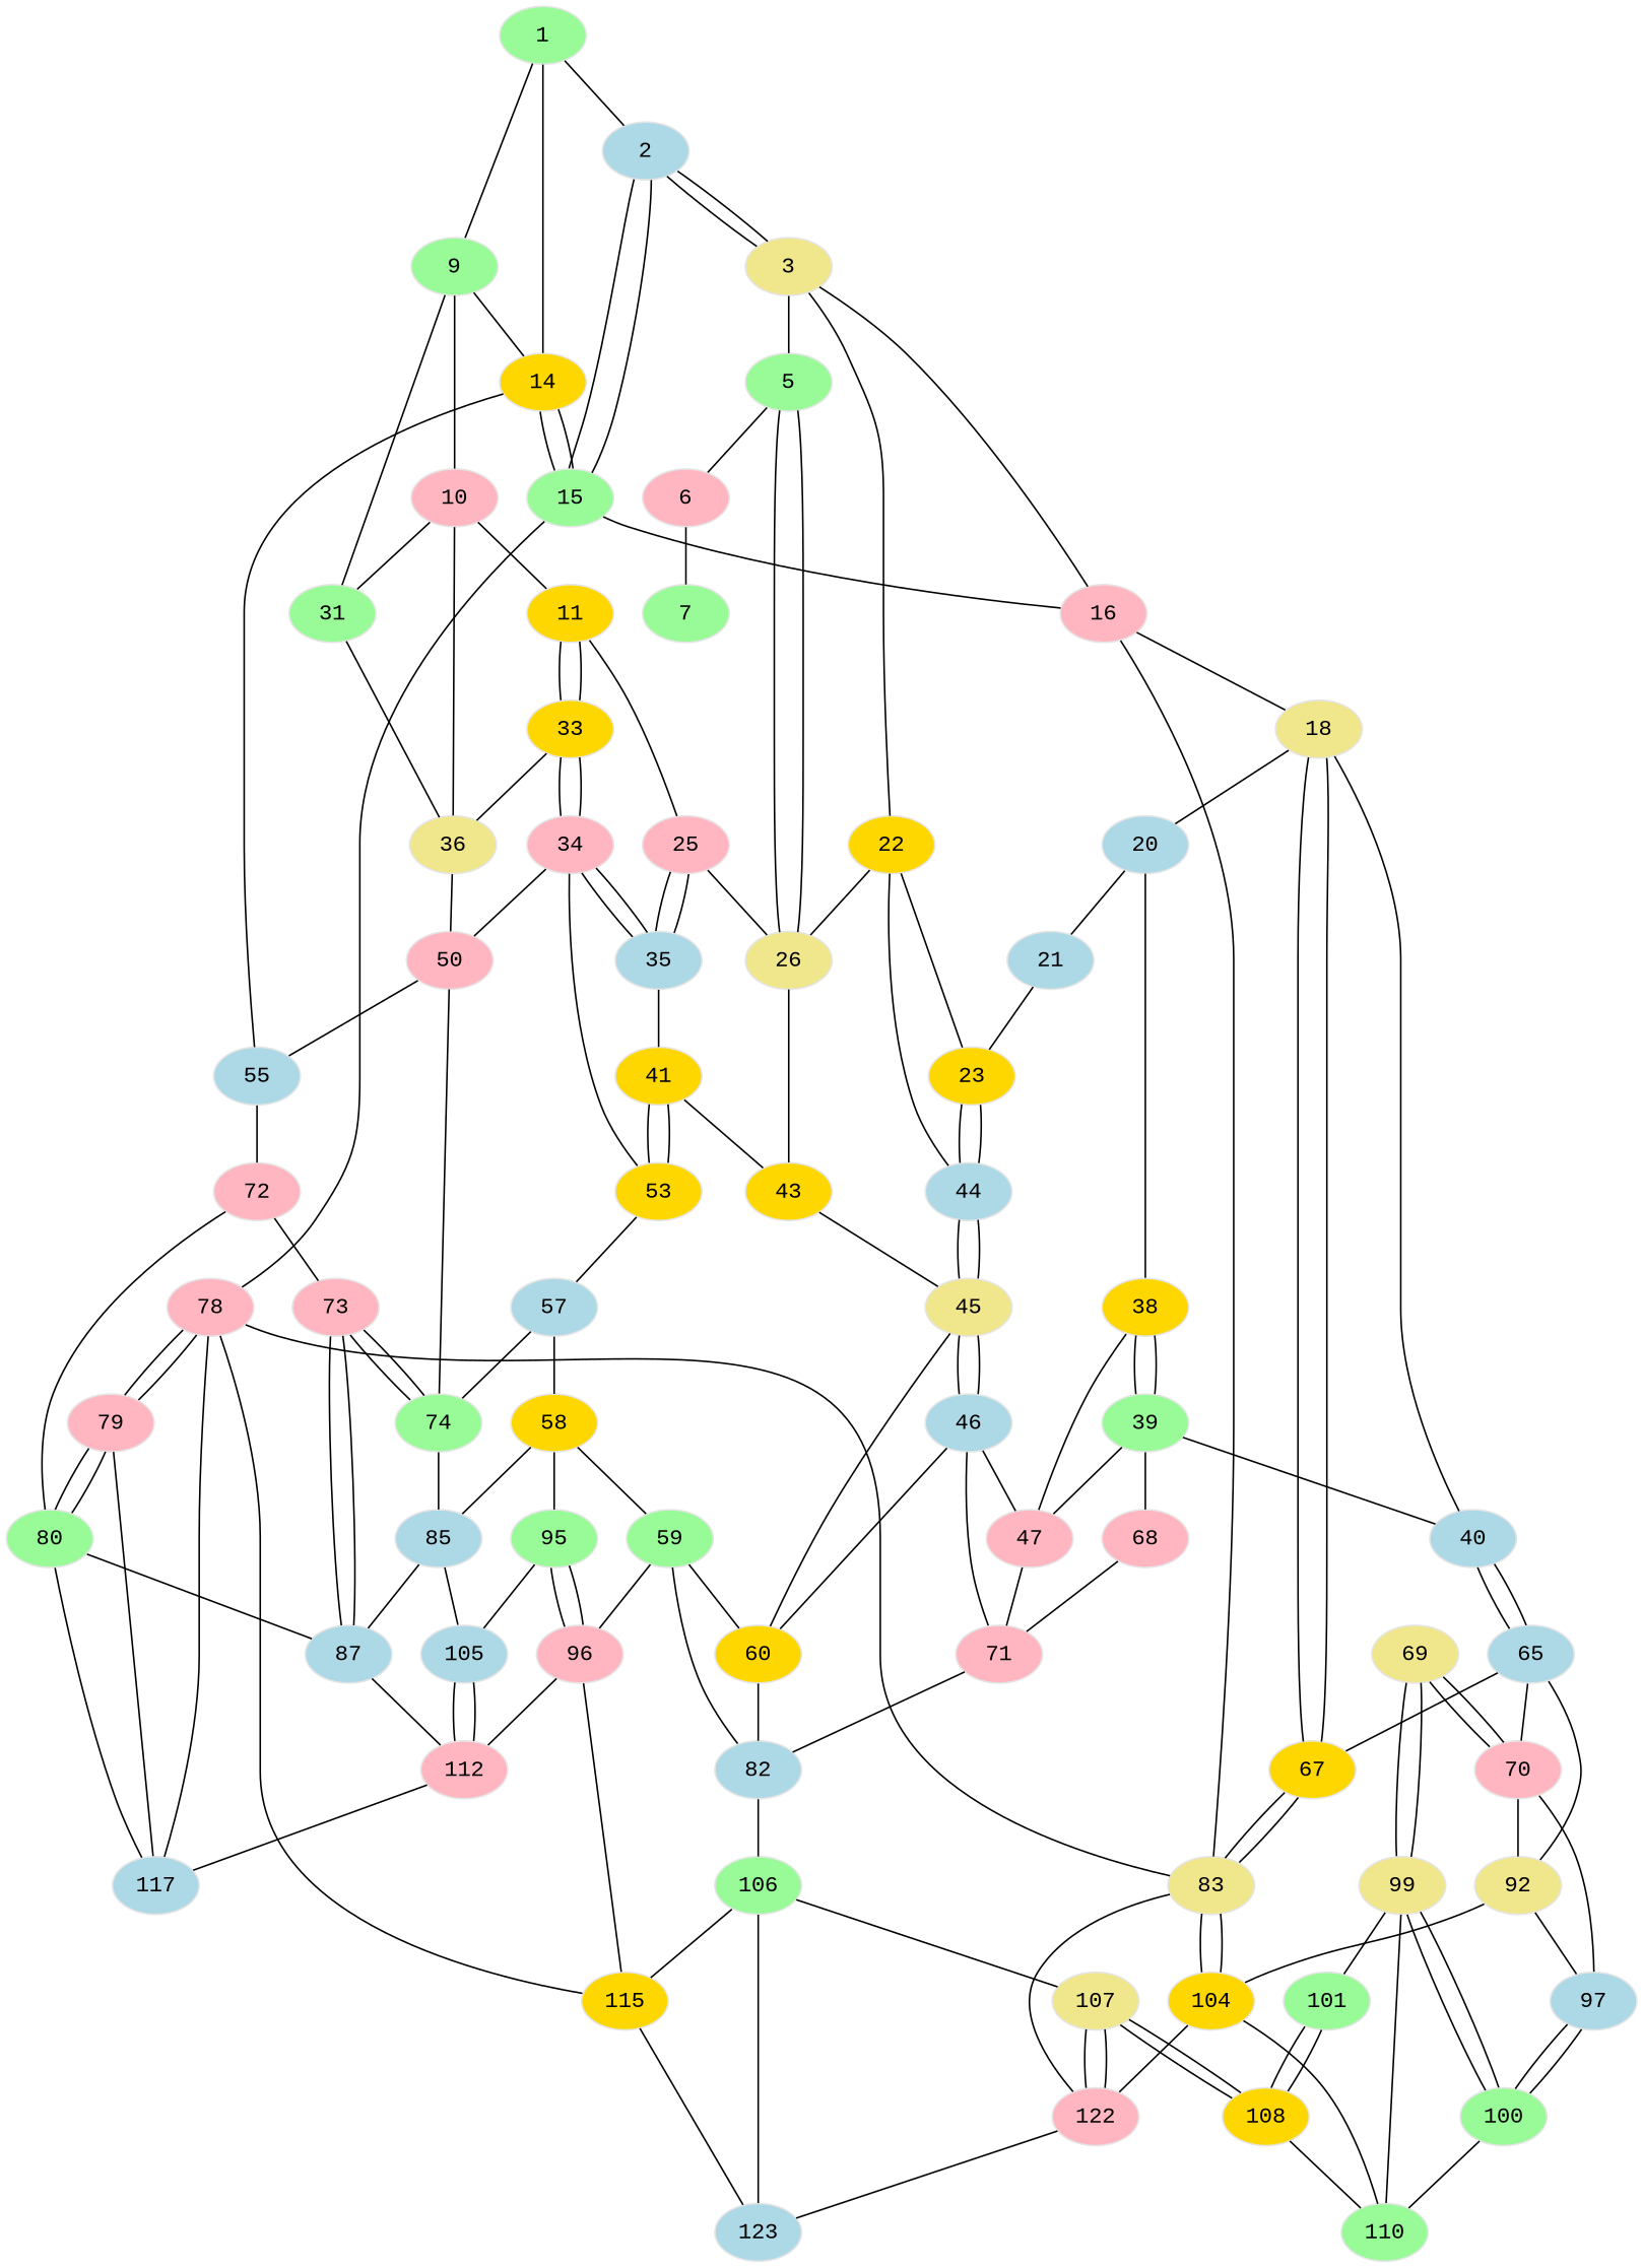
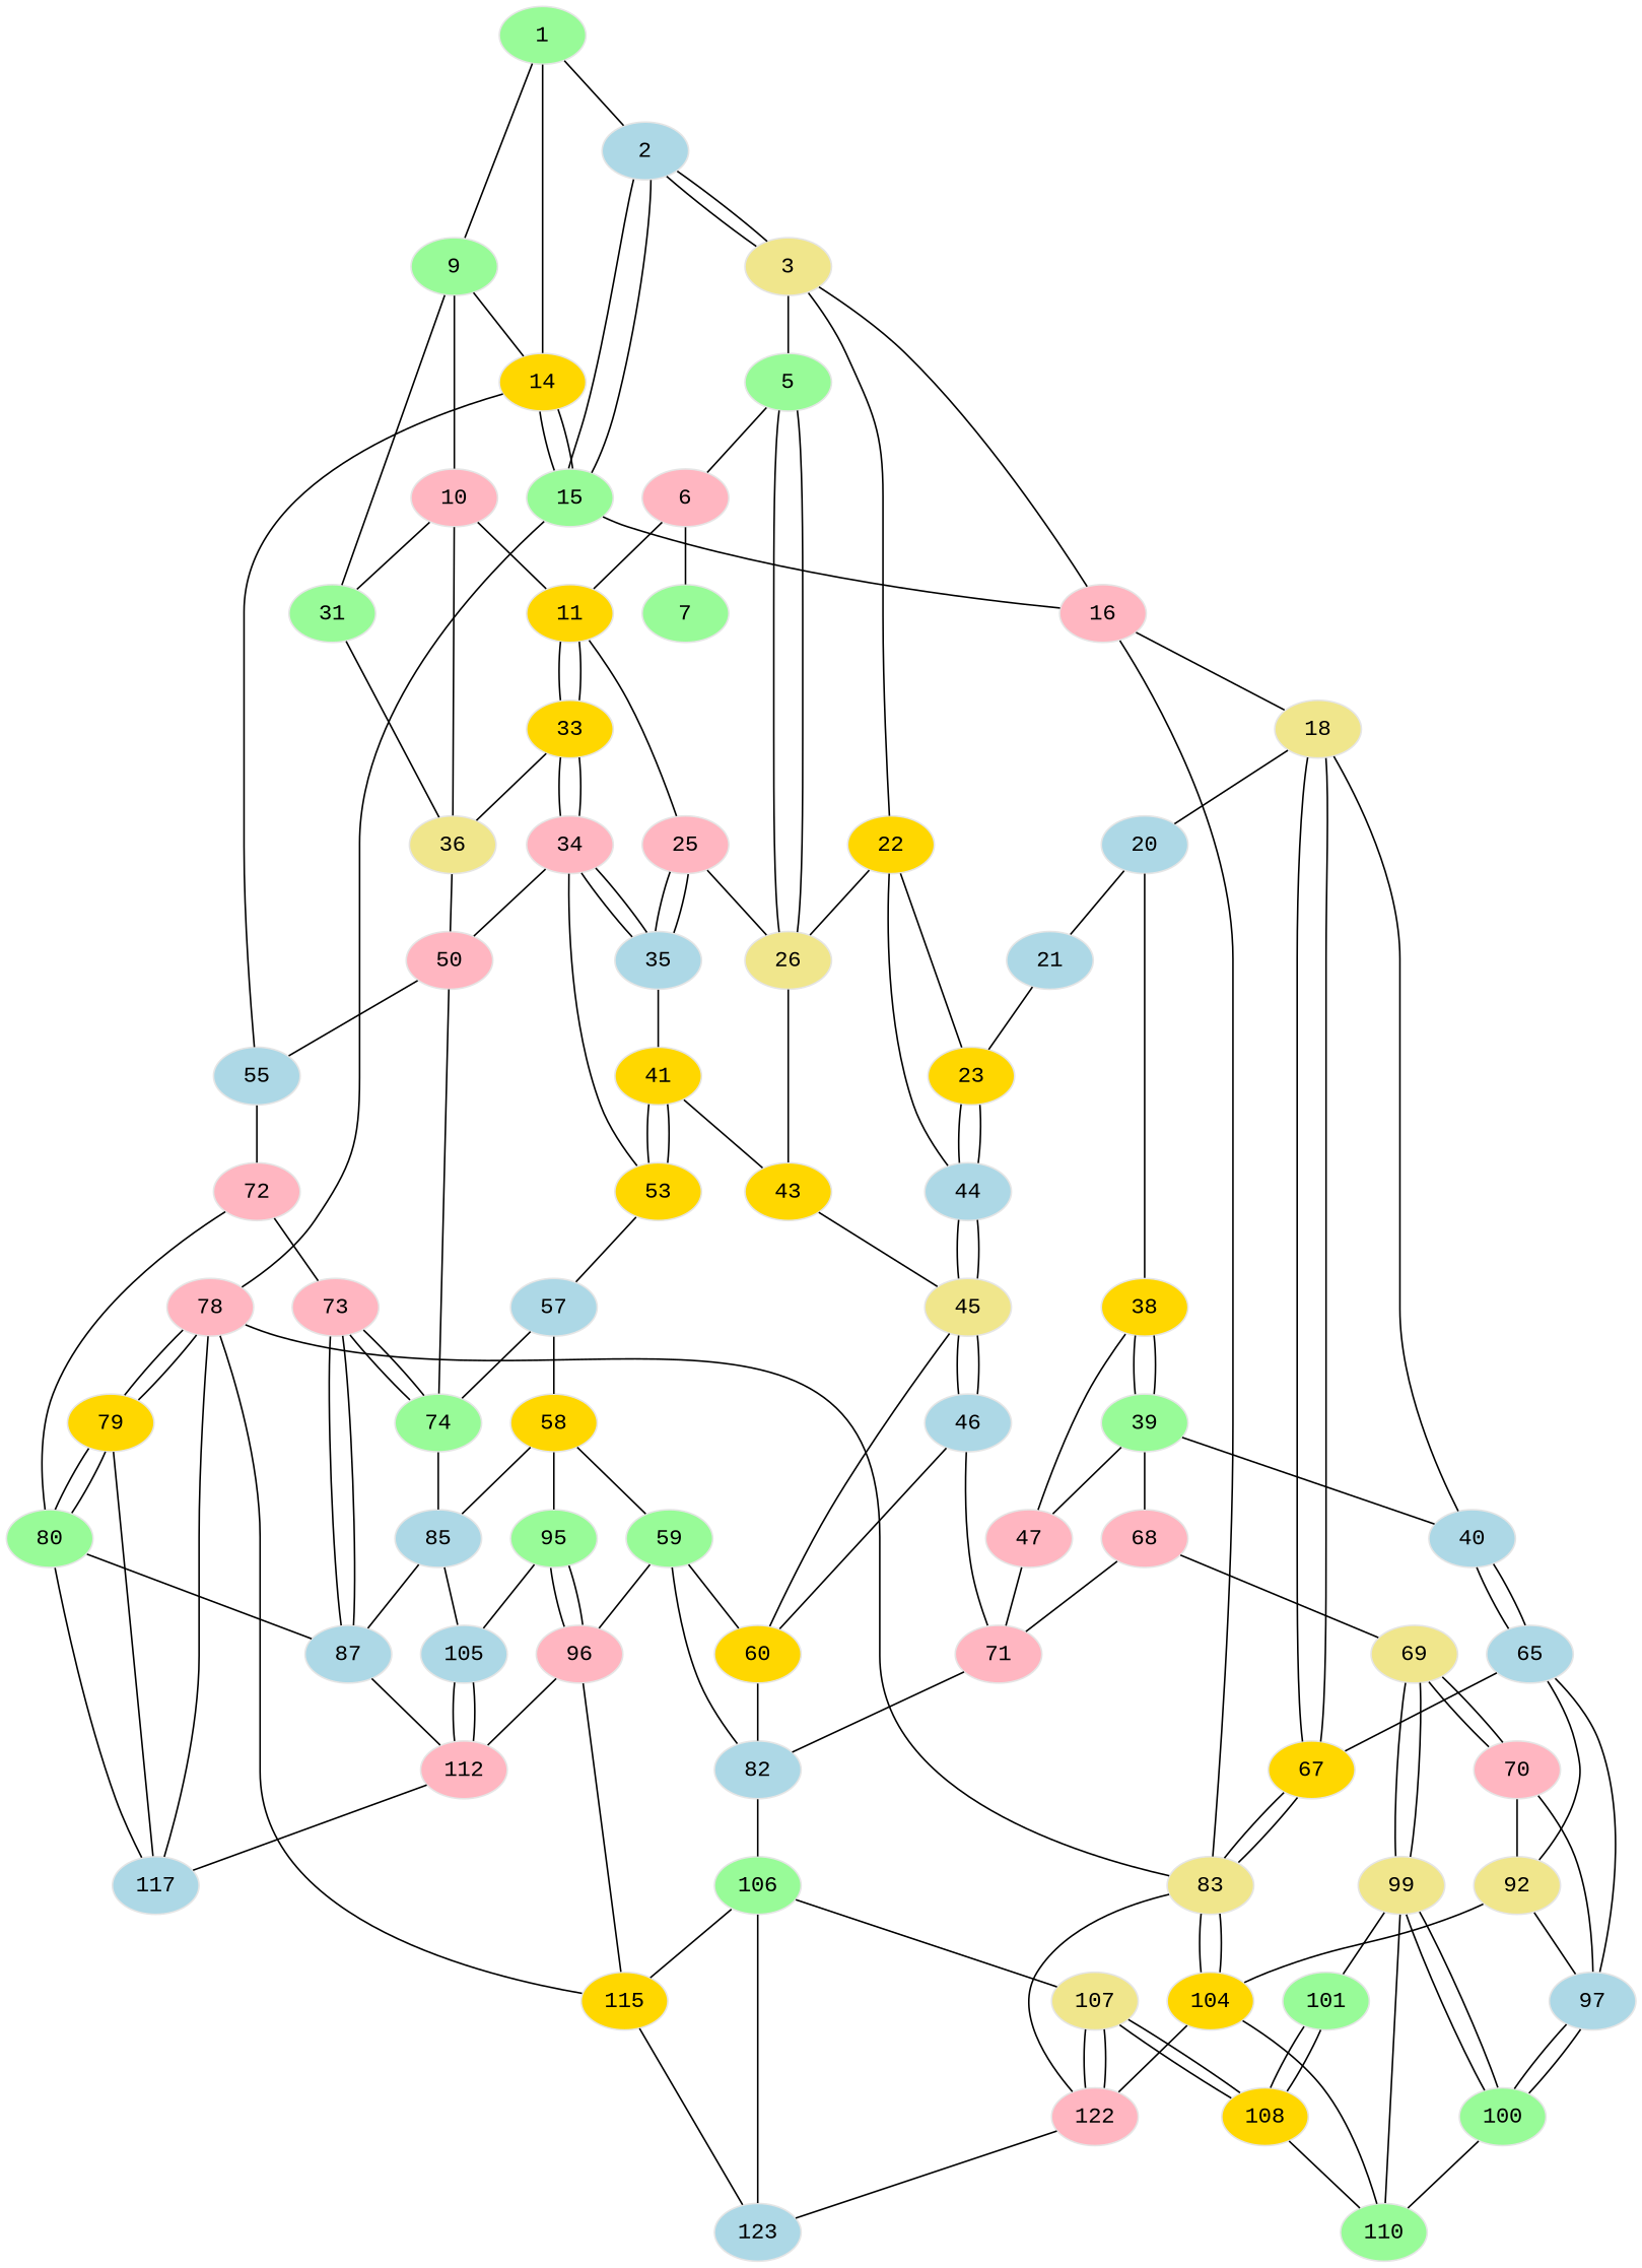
  graph {
    fontname="Liberation Mono"
    node [color=gray90 fillcolor=lightblue fontname="Liberation Mono" style=filled]
    edge [fontname="Liberation Mono"]
    1 [fillcolor=palegreen super="+8"]
    2
    9 [fillcolor=palegreen super="+29"]
    14 [fillcolor=gold super="+30"]
    3 [fillcolor=khaki super="+4"]
    15 [fillcolor=palegreen]
    10 [fillcolor=lightpink super="+32"]
    31 [fillcolor=palegreen]
    55 [super="+56"]
    5 [fillcolor=palegreen]
    16 [fillcolor=lightpink super="+17"]
    22 [fillcolor=gold super="+28"]
    78 [fillcolor=lightpink super="+120"]
    6 [fillcolor=lightpink super="+13"]
    26 [fillcolor=khaki super="+27"]
    18 [fillcolor=khaki super="+19"]
    83 [fillcolor=khaki super="+84"]
    23 [fillcolor=gold super="+24"]
    44
    7 [fillcolor=palegreen]
    11 [fillcolor=gold super="+12"]
    43 [fillcolor=gold]
    25 [fillcolor=lightpink]
    33 [fillcolor=gold]
    36 [fillcolor=khaki super="+49"]
    50 [fillcolor=lightpink super="+51"]
    35
    34 [fillcolor=lightpink super="+52"]
    72 [fillcolor=lightpink super="+81"]
-   79 [fillcolor=lightpink]
+   79 [fillcolor=gold]
    115 [fillcolor=gold super="+121"]
    117 [super="+119"]
    20 [super="+37"]
    40
    67 [fillcolor=gold]
    104 [fillcolor=gold super="+118"]
    122 [fillcolor=lightpink super="+124"]
    21
    38 [fillcolor=gold]
    65 [super="+66"]
    39 [fillcolor=palegreen super="+64"]
    47 [fillcolor=lightpink super="+63"]
    45 [fillcolor=khaki super="+48"]
    41 [fillcolor=gold super="+42"]
    53 [fillcolor=gold super="+54"]
    74 [fillcolor=palegreen super="+75"]
    57
    68 [fillcolor=lightpink super="+77"]
    71 [fillcolor=lightpink super="+76"]
    69 [fillcolor=khaki]
    70 [fillcolor=lightpink super="+91"]
    92 [fillcolor=khaki super="+98"]
    46 [super="+62"]
    60 [fillcolor=gold super="+61"]
    82 [super="+94"]
    85 [super="+88"]
    58 [fillcolor=gold super="+86"]
    73 [fillcolor=lightpink]
    80 [fillcolor=palegreen super="+89"]
    59 [fillcolor=palegreen super="+93"]
    95 [fillcolor=palegreen]
    96 [fillcolor=lightpink super="+114"]
    87 [super="+90"]
    105
    106 [fillcolor=palegreen super="+116"]
    112 [fillcolor=lightpink super="+113"]
    97
    99 [fillcolor=khaki super="+103"]
    101 [fillcolor=palegreen super="+102"]
    108 [fillcolor=gold super="+109"]
    100 [fillcolor=palegreen]
    110 [fillcolor=palegreen super="+111"]
    123
    107 [fillcolor=khaki]
    1 -- 2
    1 -- 9
    1 -- 14
    2 -- 3
    2 -- 3
    2 -- 15
    2 -- 15
    9 -- 14
    9 -- 10
    9 -- 31
    14 -- 15
    14 -- 15
    14 -- 55
    3 -- 5
    3 -- 16
    3 -- 22
    15 -- 16
    15 -- 78
    10 -- 31
    10 -- 11
    10 -- 36
    31 -- 36
    55 -- 72 [weight=2]
    5 -- 6
    5 -- 26
    5 -- 26
    16 -- 18
    16 -- 83
    22 -- 26
    22 -- 23
    22 -- 44
    78 -- 83
    78 -- 79
    78 -- 79
    78 -- 115
    78 -- 117
    6 -- 7 [weight=2]
+   6 -- 11
    26 -- 43
    18 -- 20
    18 -- 40
    18 -- 67
    18 -- 67
    83 -- 104
    83 -- 104
    83 -- 122
    23 -- 44
    23 -- 44
    44 -- 45
    44 -- 45
    11 -- 25
    11 -- 33
    11 -- 33
    43 -- 45
    25 -- 26
    25 -- 35
    25 -- 35
    33 -- 36
    33 -- 34
    33 -- 34
    36 -- 50
    50 -- 55
    50 -- 74
    35 -- 41
    34 -- 50
    34 -- 35
    34 -- 35
    34 -- 53
    72 -- 73
    72 -- 80
    79 -- 117
    79 -- 80
    79 -- 80
    115 -- 123
    20 -- 21
    20 -- 38
    40 -- 65
    40 -- 65
    67 -- 83
    67 -- 83
    104 -- 122
    104 -- 110
    122 -- 123
    21 -- 23
    38 -- 39
    38 -- 39
    38 -- 47
    65 -- 67
-   65 -- 70
+   65 -- 97
    65 -- 92
    39 -- 40
    39 -- 47
    39 -- 68
    47 -- 71
    45 -- 46
    45 -- 46
    45 -- 60
    41 -- 43
    41 -- 53 [weight=2]
    41 -- 53
    53 -- 57
    74 -- 85
    57 -- 74
    57 -- 58
    68 -- 71
+   68 -- 69
    71 -- 82
    69 -- 70
    69 -- 70
    69 -- 99
    69 -- 99
    70 -- 92
    70 -- 97
    92 -- 104
    92 -- 97
-   46 -- 47
    46 -- 71
    46 -- 60
    60 -- 82
    82 -- 106
    85 -- 87
    85 -- 105
    58 -- 85
    58 -- 59
    58 -- 95
    73 -- 74
    73 -- 74
    73 -- 87
    73 -- 87
    80 -- 117
    80 -- 87
    59 -- 60
    59 -- 82
    59 -- 96
    95 -- 96
    95 -- 96
    95 -- 105
    96 -- 115
    96 -- 112
    87 -- 112
    105 -- 112
    105 -- 112
    106 -- 115
    106 -- 123
    106 -- 107
    112 -- 117
    97 -- 100
    97 -- 100
    99 -- 101
    99 -- 100
    99 -- 100
    99 -- 110
    101 -- 108 [weight=2]
    101 -- 108
    108 -- 110
    100 -- 110
    107 -- 122
    107 -- 122
    107 -- 108
    107 -- 108
  }
